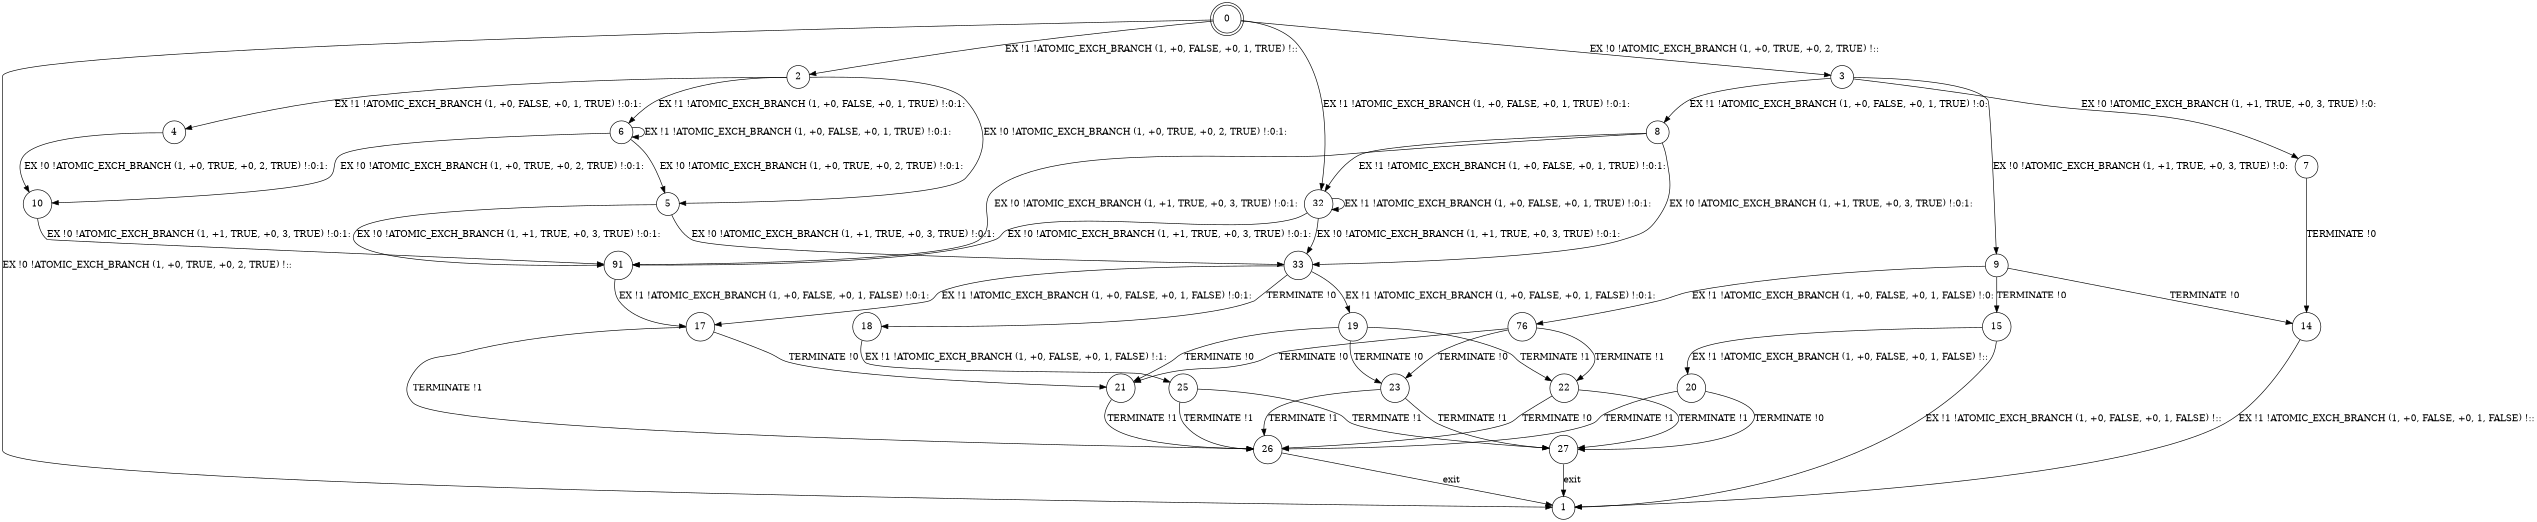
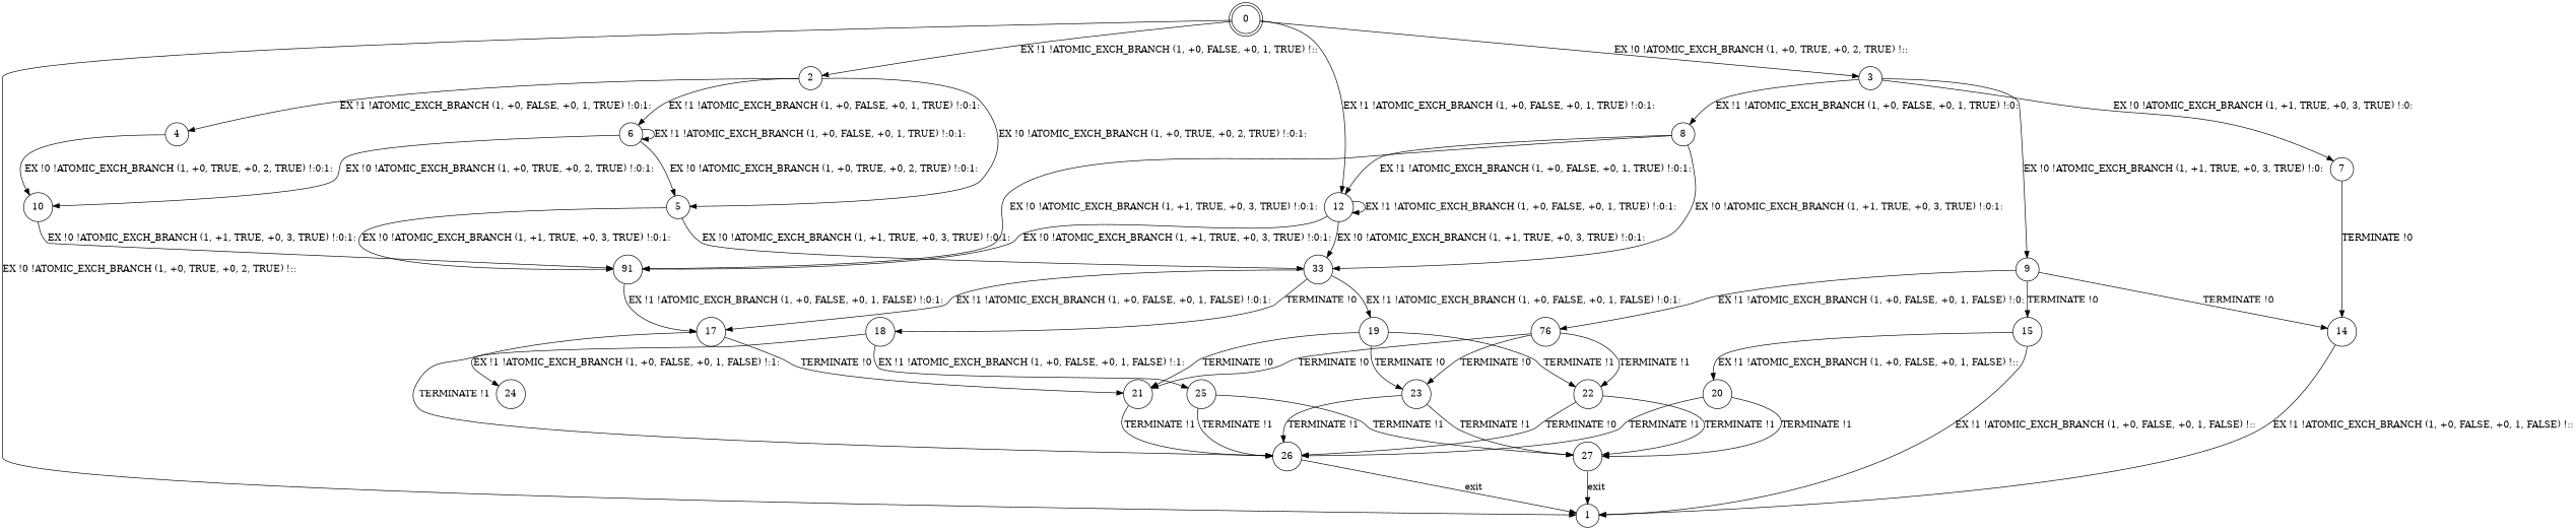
  digraph {
    node [shape=circle]
    0 [peripheries=2]
    1
    2
    3
-   12 [label=32]
+   12
    4
    5
    6
    7
    8
    9
    10
    n13 [label=91]
    n14 [label=33]
    14
    15
    n17 [label=76]
    17
    18
    19
    20
    21
    22
    23
    26
+   24
    25
    27
    0 -> 1 [label="EX !0 !ATOMIC_EXCH_BRANCH (1, +0, TRUE, +0, 2, TRUE) !::"]
    0 -> 2 [label="EX !1 !ATOMIC_EXCH_BRANCH (1, +0, FALSE, +0, 1, TRUE) !::"]
    0 -> 3 [label="EX !0 !ATOMIC_EXCH_BRANCH (1, +0, TRUE, +0, 2, TRUE) !::"]
    0 -> 12 [label="EX !1 !ATOMIC_EXCH_BRANCH (1, +0, FALSE, +0, 1, TRUE) !:0:1:"]
    2 -> 4 [label="EX !1 !ATOMIC_EXCH_BRANCH (1, +0, FALSE, +0, 1, TRUE) !:0:1:"]
    2 -> 5 [label="EX !0 !ATOMIC_EXCH_BRANCH (1, +0, TRUE, +0, 2, TRUE) !:0:1:"]
    2 -> 6 [label="EX !1 !ATOMIC_EXCH_BRANCH (1, +0, FALSE, +0, 1, TRUE) !:0:1:"]
    3 -> 7 [label="EX !0 !ATOMIC_EXCH_BRANCH (1, +1, TRUE, +0, 3, TRUE) !:0:"]
    3 -> 8 [label="EX !1 !ATOMIC_EXCH_BRANCH (1, +0, FALSE, +0, 1, TRUE) !:0:"]
    3 -> 9 [label="EX !0 !ATOMIC_EXCH_BRANCH (1, +1, TRUE, +0, 3, TRUE) !:0:"]
    12 -> 12 [label="EX !1 !ATOMIC_EXCH_BRANCH (1, +0, FALSE, +0, 1, TRUE) !:0:1:"]
    12 -> n13 [label="EX !0 !ATOMIC_EXCH_BRANCH (1, +1, TRUE, +0, 3, TRUE) !:0:1:"]
    12 -> n14 [label="EX !0 !ATOMIC_EXCH_BRANCH (1, +1, TRUE, +0, 3, TRUE) !:0:1:"]
    4 -> 10 [label="EX !0 !ATOMIC_EXCH_BRANCH (1, +0, TRUE, +0, 2, TRUE) !:0:1:"]
    5 -> n13 [label="EX !0 !ATOMIC_EXCH_BRANCH (1, +1, TRUE, +0, 3, TRUE) !:0:1:"]
    5 -> n14 [label="EX !0 !ATOMIC_EXCH_BRANCH (1, +1, TRUE, +0, 3, TRUE) !:0:1:"]
    6 -> 5 [label="EX !0 !ATOMIC_EXCH_BRANCH (1, +0, TRUE, +0, 2, TRUE) !:0:1:"]
    6 -> 6 [label="EX !1 !ATOMIC_EXCH_BRANCH (1, +0, FALSE, +0, 1, TRUE) !:0:1:"]
    6 -> 10 [label="EX !0 !ATOMIC_EXCH_BRANCH (1, +0, TRUE, +0, 2, TRUE) !:0:1:"]
    7 -> 14 [label="TERMINATE !0"]
    8 -> 12 [label="EX !1 !ATOMIC_EXCH_BRANCH (1, +0, FALSE, +0, 1, TRUE) !:0:1:"]
    8 -> n13 [label="EX !0 !ATOMIC_EXCH_BRANCH (1, +1, TRUE, +0, 3, TRUE) !:0:1:"]
    8 -> n14 [label="EX !0 !ATOMIC_EXCH_BRANCH (1, +1, TRUE, +0, 3, TRUE) !:0:1:"]
    9 -> 14 [label="TERMINATE !0"]
    9 -> 15 [label="TERMINATE !0"]
    9 -> n17 [label="EX !1 !ATOMIC_EXCH_BRANCH (1, +0, FALSE, +0, 1, FALSE) !:0:"]
    10 -> n13 [label="EX !0 !ATOMIC_EXCH_BRANCH (1, +1, TRUE, +0, 3, TRUE) !:0:1:"]
    n13 -> 17 [label="EX !1 !ATOMIC_EXCH_BRANCH (1, +0, FALSE, +0, 1, FALSE) !:0:1:"]
    n14 -> 17 [label="EX !1 !ATOMIC_EXCH_BRANCH (1, +0, FALSE, +0, 1, FALSE) !:0:1:"]
    n14 -> 18 [label="TERMINATE !0"]
    n14 -> 19 [label="EX !1 !ATOMIC_EXCH_BRANCH (1, +0, FALSE, +0, 1, FALSE) !:0:1:"]
    14 -> 1 [label="EX !1 !ATOMIC_EXCH_BRANCH (1, +0, FALSE, +0, 1, FALSE) !::"]
    15 -> 1 [label="EX !1 !ATOMIC_EXCH_BRANCH (1, +0, FALSE, +0, 1, FALSE) !::"]
    15 -> 20 [label="EX !1 !ATOMIC_EXCH_BRANCH (1, +0, FALSE, +0, 1, FALSE) !::"]
    n17 -> 21 [label="TERMINATE !0"]
    n17 -> 22 [label="TERMINATE !1"]
    n17 -> 23 [label="TERMINATE !0"]
    17 -> 21 [label="TERMINATE !0"]
    17 -> 26 [label="TERMINATE !1"]
+   18 -> 24 [label="EX !1 !ATOMIC_EXCH_BRANCH (1, +0, FALSE, +0, 1, FALSE) !:1:"]
    18 -> 25 [label="EX !1 !ATOMIC_EXCH_BRANCH (1, +0, FALSE, +0, 1, FALSE) !:1:"]
    19 -> 21 [label="TERMINATE !0"]
    19 -> 22 [label="TERMINATE !1"]
    19 -> 23 [label="TERMINATE !0"]
    20 -> 26 [label="TERMINATE !1"]
-   20 -> 27 [label="TERMINATE !0"]
+   20 -> 27 [label="TERMINATE !1"]
    21 -> 26 [label="TERMINATE !1"]
    22 -> 26 [label="TERMINATE !0"]
    22 -> 27 [label="TERMINATE !1"]
    23 -> 26 [label="TERMINATE !1"]
    23 -> 27 [label="TERMINATE !1"]
    26 -> 1 [label=exit]
    25 -> 26 [label="TERMINATE !1"]
    25 -> 27 [label="TERMINATE !1"]
    27 -> 1 [label=exit]
  }
